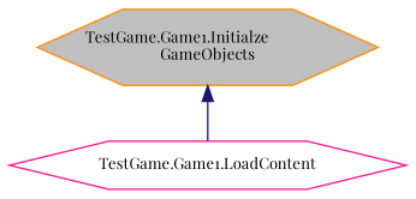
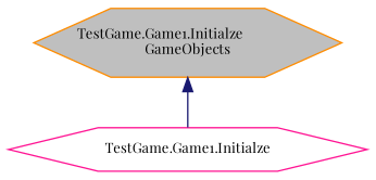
  digraph {
    rankdir=TB
    fontname="Playfair Display"
    node [fontname="Playfair Display" fontsize=10 shape=hexagon style=filled]
    n1 [color=darkorange fillcolor=grey75 fontcolor=black height=0.2 label="TestGame.Game1.Initialze\lGameObjects" width=0.4]
-   n2 [color=deeppink fillcolor=white height=0.2 label="TestGame.Game1.LoadContent" width=0.4]
+   n2 [color=deeppink fillcolor=white height=0.2 label="TestGame.Game1.Initialze" width=0.4]
    n1 -> n2 [color=midnightblue dir=back fontname="Playfair Display" fontsize=10 labelfontname=Helvetica labelfontsize=10 style=solid]
  }
